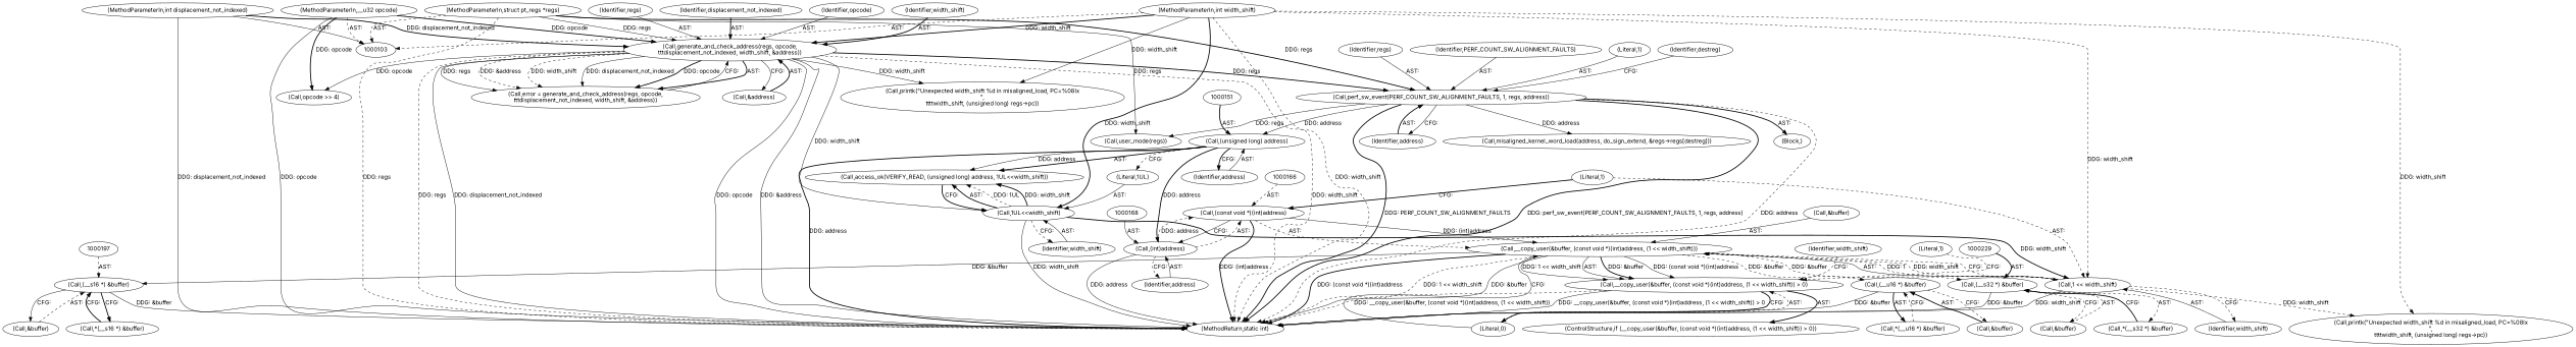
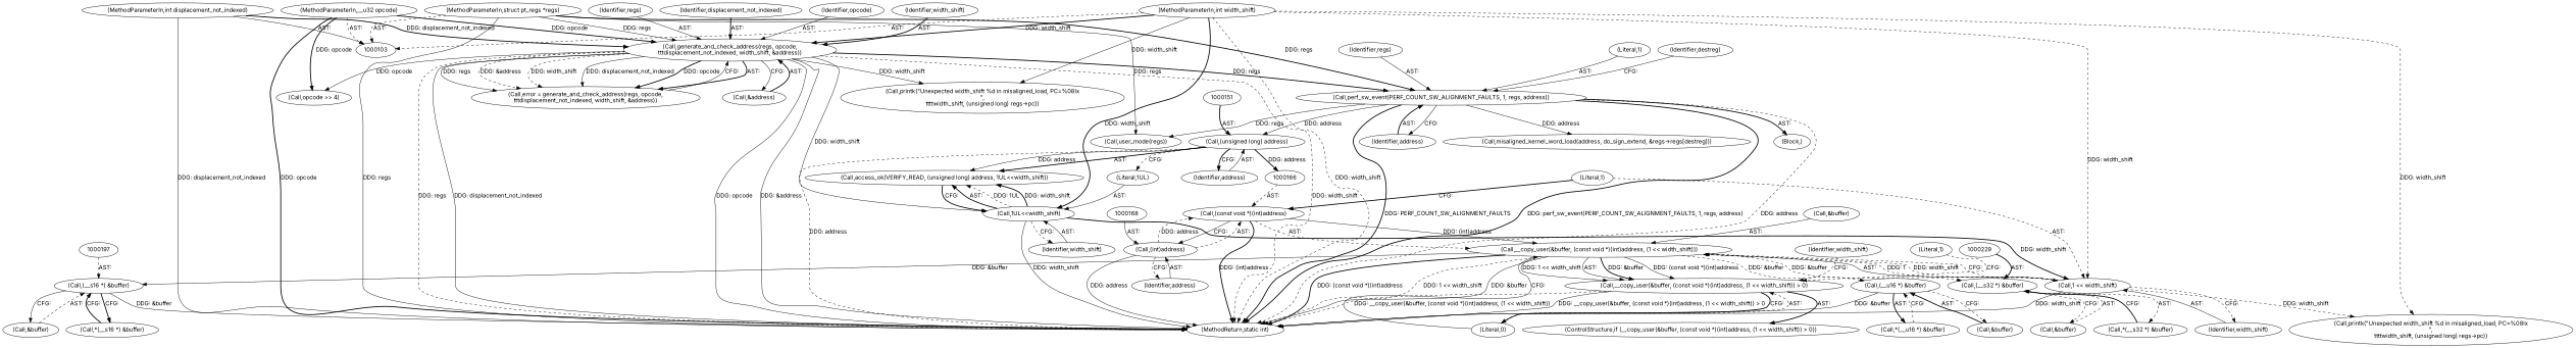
  digraph {
    fontname=Inter
    node [fontname=Inter]
    edge [fontname=Inter style=solid]
    n1 [label="(Call,__copy_user(&buffer, (const void *)(int)address, (1 << width_shift)))"]
    n2 [label="(Call,1 << width_shift)"]
    n3 [label="(Call,__copy_user(&buffer, (const void *)(int)address, (1 << width_shift)) > 0)"]
    n4 [label="(Call,(__s16 *) &buffer)"]
    n5 [label="(Call,(__u16 *) &buffer)"]
    n6 [label="(Call,(__s32 *) &buffer)"]
    n7 [label="(MethodReturn,static int)"]
    n8 [label="(Call,printk(\"Unexpected width_shift %d in misaligned_load, PC=%08lx\n\",\n\t\t\t\twidth_shift, (unsigned long) regs->pc))"]
    n9 [label="(Identifier,width_shift)"]
    n10 [label="(ControlStructure,if (__copy_user(&buffer, (const void *)(int)address, (1 << width_shift)) > 0))"]
    n11 [label="(Literal,0)"]
    n12 [label="(Call,&buffer)"]
    n13 [label="(Call,*(__s16 *) &buffer)"]
    n14 [label="(Call,&buffer)"]
    n15 [label="(Call,*(__u16 *) &buffer)"]
    n16 [label="(Call,&buffer)"]
    n17 [label="(Call,*(__s32 *) &buffer)"]
    n18 [label="(Call,(const void *)(int)address)"]
    n19 [label="(Call,(int)address)"]
    n20 [label="(Identifier,address)"]
    n21 [label="(Call,(unsigned long) address)"]
    n22 [label="(Call,access_ok(VERIFY_READ, (unsigned long) address, 1UL<<width_shift))"]
    n23 [label="(Identifier,address)"]
    n24 [label="(Literal,1UL)"]
    n25 [label="(Call,1UL<<width_shift)"]
    n26 [label="(Call,perf_sw_event(PERF_COUNT_SW_ALIGNMENT_FAULTS, 1, regs, address))"]
    n27 [label="(Call,user_mode(regs))"]
    n28 [label="(Block,)"]
    n29 [label="(Identifier,address)"]
    n30 [label="(Call,misaligned_kernel_word_load(address, do_sign_extend, &regs->regs[destreg]))"]
    n31 [label="(Call,generate_and_check_address(regs, opcode,\n\t\t\tdisplacement_not_indexed, width_shift, &address))"]
    n32 [label="(Call,error = generate_and_check_address(regs, opcode,\n\t\t\tdisplacement_not_indexed, width_shift, &address))"]
    n33 [label="(Call,&address)"]
    n34 [label="(Call,opcode >> 4)"]
    n35 [label="(Call,printk(\"Unexpected width_shift %d in misaligned_load, PC=%08lx\n\",\n\t\t\t\twidth_shift, (unsigned long) regs->pc))"]
    n36 [label="(Identifier,width_shift)"]
    n37 [label="(MethodParameterIn,struct pt_regs *regs)"]
    1000103
    n39 [label="(MethodParameterIn,__u32 opcode)"]
    n40 [label="(MethodParameterIn,int displacement_not_indexed)"]
    n41 [label="(MethodParameterIn,int width_shift)"]
    n42 [label="(Identifier,destreg)"]
    n43 [label="(Identifier,width_shift)"]
    n44 [label="(Call,&buffer)"]
    n45 [label="(Identifier,regs)"]
    n46 [label="(Identifier,regs)"]
-   n47 [label="(Identifier,PERF_COUNT_SW_ALIGNMENT_FAULTS)"]
    n48 [label="(Literal,1)"]
    n49 [label="(Identifier,width_shift)"]
    n50 [label="(Literal,1)"]
    n51 [label="(Identifier,displacement_not_indexed)"]
    n52 [label="(Literal,1)"]
    n53 [label="(Identifier,opcode)"]
    1000166
    1000168
    1000151
    1000197
    1000229
    n1 -> n2 [label="CFG: " style=dashed]
    n1 -> n3 [label="AST: "]
    n1 -> n3 [label="DDG: &buffer" style=bold]
    n1 -> n3 [label="DDG: (const void *)(int)address"]
    n1 -> n3 [label="DDG: 1 << width_shift"]
    n1 -> n4 [label="DDG: &buffer"]
    n1 -> n5 [label="DDG: &buffer" style=dashed]
    n1 -> n6 [label="DDG: &buffer" style=dashed]
    n1 -> n7 [label="DDG: 1 << width_shift" style=dashed]
    n1 -> n7 [label="DDG: &buffer"]
    n1 -> n7 [label="DDG: (const void *)(int)address" style=bold]
    n2 -> n1 [label="AST: "]
    n2 -> n1 [label="DDG: 1" style=dashed]
    n2 -> n1 [label="DDG: width_shift" style=dashed]
    n2 -> n7 [label="DDG: width_shift"]
    n2 -> n8 [label="DDG: width_shift" style=dashed]
    n2 -> n9 [label="CFG: " style=dashed]
    n3 -> n7 [label="DDG: __copy_user(&buffer, (const void *)(int)address, (1 << width_shift))" style=dashed]
    n3 -> n7 [label="DDG: __copy_user(&buffer, (const void *)(int)address, (1 << width_shift)) > 0"]
    n3 -> n10 [label="AST: " style=bold]
    n3 -> n11 [label="CFG: " style=bold]
    n4 -> n7 [label="DDG: &buffer"]
    n4 -> n12 [label="CFG: "]
    n4 -> n13 [label="CFG: " style=bold]
    n5 -> n7 [label="DDG: &buffer"]
    n5 -> n14 [label="CFG: " style=dashed]
    n5 -> n15 [label="AST: " style=bold]
-   n6 -> n7 [label="DDG: &buffer"]
    n6 -> n16 [label="CFG: " style=dashed]
    n6 -> n17 [label="AST: " style=dashed]
    n9 -> n2 [label="AST: "]
    n11 -> n1 [label="CFG: "]
    n11 -> n3 [label="AST: " style=dashed]
    n12 -> n4 [label="AST: " style=dashed]
    n13 -> n4 [label="CFG: " style=bold]
    n14 -> n5 [label="AST: " style=bold]
    n15 -> n5 [label="CFG: " style=dashed]
    n16 -> n6 [label="AST: " style=dashed]
    n17 -> n6 [label="CFG: " style=bold]
    n18 -> n1 [label="AST: " style=dashed]
    n18 -> n1 [label="DDG: (int)address"]
    n18 -> n7 [label="DDG: (int)address" style=bold]
    n18 -> n19 [label="CFG: "]
    n19 -> n7 [label="DDG: address"]
    n19 -> n18 [label="AST: " style=dashed]
    n19 -> n18 [label="DDG: address" style=dashed]
    n19 -> n20 [label="CFG: " style=dashed]
    n20 -> n19 [label="AST: "]
-   n21 -> n7 [label="DDG: address" style=bold]
-   n21 -> n19 [label="DDG: address" style=bold]
+   n21 -> n7 [label="DDG: address" style=dashed]
+   n21 -> 1000166 [label="DDG: address" style=bold]
    n21 -> n22 [label="AST: " style=bold]
    n21 -> n22 [label="DDG: address"]
    n21 -> n23 [label="CFG: " style=bold]
    n21 -> n24 [label="CFG: " style=dashed]
    n22 -> n25 [label="CFG: " style=bold]
    n23 -> n21 [label="AST: "]
    n24 -> n25 [label="AST: "]
    n25 -> n2 [label="DDG: width_shift" style=bold]
    n25 -> n7 [label="DDG: width_shift"]
    n25 -> n22 [label="AST: " style=bold]
    n25 -> n22 [label="DDG: 1UL" style=dashed]
    n25 -> n22 [label="DDG: width_shift" style=bold]
    n25 -> n36 [label="CFG: " style=dashed]
    n26 -> n7 [label="DDG: address" style=dashed]
    n26 -> n7 [label="DDG: PERF_COUNT_SW_ALIGNMENT_FAULTS" style=bold]
    n26 -> n7 [label="DDG: perf_sw_event(PERF_COUNT_SW_ALIGNMENT_FAULTS, 1, regs, address)" style=bold]
    n26 -> n21 [label="DDG: address"]
    n26 -> n27 [label="DDG: regs"]
    n26 -> n28 [label="AST: " style=bold]
    n26 -> n29 [label="CFG: "]
    n26 -> n30 [label="DDG: address"]
    n29 -> n26 [label="AST: " style=bold]
    n31 -> n7 [label="DDG: opcode"]
    n31 -> n7 [label="DDG: displacement_not_indexed"]
    n31 -> n7 [label="DDG: &address"]
    n31 -> n7 [label="DDG: width_shift" style=dashed]
    n31 -> n7 [label="DDG: regs" style=dashed]
    n31 -> n25 [label="DDG: width_shift"]
    n31 -> n26 [label="DDG: regs" style=bold]
    n31 -> n32 [label="AST: " style=bold]
    n31 -> n32 [label="DDG: regs"]
    n31 -> n32 [label="DDG: &address" style=dashed]
    n31 -> n32 [label="DDG: width_shift" style=dashed]
    n31 -> n32 [label="DDG: displacement_not_indexed"]
    n31 -> n32 [label="DDG: opcode" style=bold]
    n31 -> n33 [label="CFG: "]
    n31 -> n34 [label="DDG: opcode"]
    n31 -> n35 [label="DDG: width_shift"]
    n32 -> n31 [label="CFG: "]
    n33 -> n31 [label="AST: " style=bold]
    n36 -> n25 [label="AST: "]
-   n37 -> n7 [label="DDG: regs" style=dashed]
+   n37 -> n7 [label="DDG: regs"]
    n37 -> n26 [label="DDG: regs" style=bold]
    n37 -> n27 [label="DDG: regs"]
    n37 -> n31 [label="DDG: regs"]
    n37 -> 1000103 [label="AST: " style=dashed]
-   n39 -> n7 [label="DDG: opcode"]
+   n39 -> n7 [label="DDG: opcode" style=bold]
    n39 -> n31 [label="DDG: opcode" style=bold]
    n39 -> n34 [label="DDG: opcode" style=bold]
    n39 -> 1000103 [label="AST: " style=dashed]
    n40 -> n7 [label="DDG: displacement_not_indexed"]
    n40 -> n31 [label="DDG: displacement_not_indexed" style=bold]
    n40 -> 1000103 [label="AST: "]
    n41 -> n2 [label="DDG: width_shift" style=dashed]
    n41 -> n7 [label="DDG: width_shift" style=dashed]
    n41 -> n8 [label="DDG: width_shift" style=dashed]
    n41 -> n25 [label="DDG: width_shift" style=bold]
    n41 -> n31 [label="DDG: width_shift" style=bold]
    n41 -> n35 [label="DDG: width_shift"]
    n41 -> 1000103 [label="AST: " style=dashed]
    n42 -> n26 [label="CFG: "]
    n43 -> n31 [label="AST: " style=bold]
    n44 -> n1 [label="AST: "]
    n45 -> n31 [label="AST: "]
    n46 -> n26 [label="AST: "]
-   n47 -> n26 [label="AST: "]
    n48 -> n3 [label="CFG: " style=dashed]
    n49 -> n3 [label="CFG: " style=dashed]
    n50 -> n26 [label="AST: "]
    n51 -> n31 [label="AST: " style=bold]
    n52 -> n2 [label="AST: " style=dashed]
    n52 -> n18 [label="CFG: " style=bold]
    n53 -> n31 [label="AST: "]
    1000166 -> n18 [label="AST: " style=dashed]
    1000168 -> n19 [label="AST: "]
    1000151 -> n21 [label="AST: " style=bold]
    1000197 -> n4 [label="AST: " style=dashed]
    1000229 -> n6 [label="AST: " style=bold]
  }
